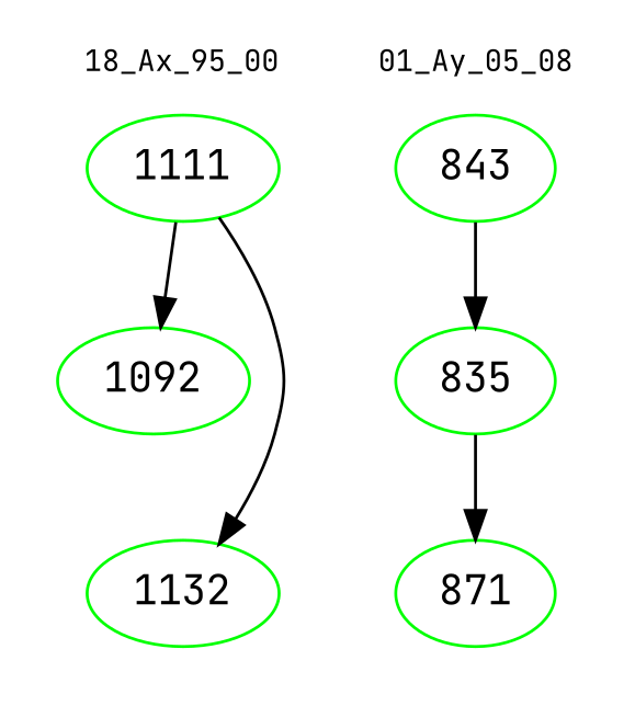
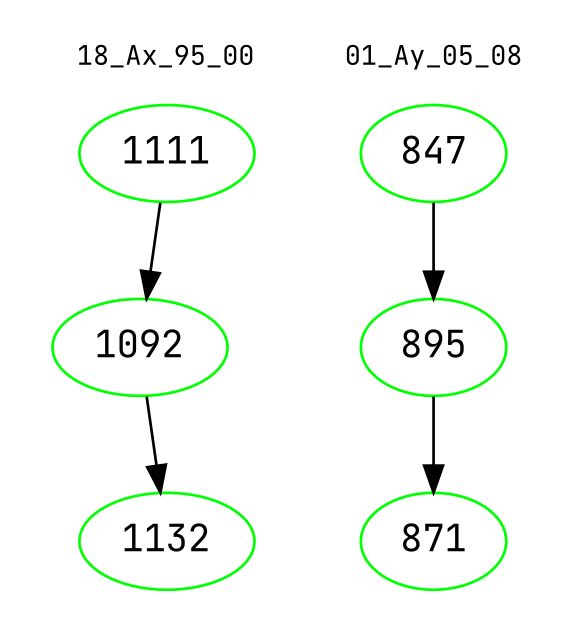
  digraph {
    fontname="JetBrains Mono"
    node [color=green fontname="JetBrains Mono"]
    edge [color=black fontname="JetBrains Mono"]
    n1 [label=1111]
    n2 [label=1092]
    n3 [label=1132]
-   n4 [label=843]
-   n5 [label=835]
+   n4 [label=847]
+   n5 [label=895]
    n6 [label=871]
    subgraph cluster_1 {
      color=white
      fontsize=10
      label="18_Ax_95_00"
      n1
      n2
      n3
    }
    subgraph cluster_2 {
      color=white
      fontsize=10
      label="01_Ay_05_08"
      n4
      n5
      n6
    }
    n1 -> n2
-   n1 -> n3
+   n2 -> n3
    n4 -> n5
    n5 -> n6
  }
